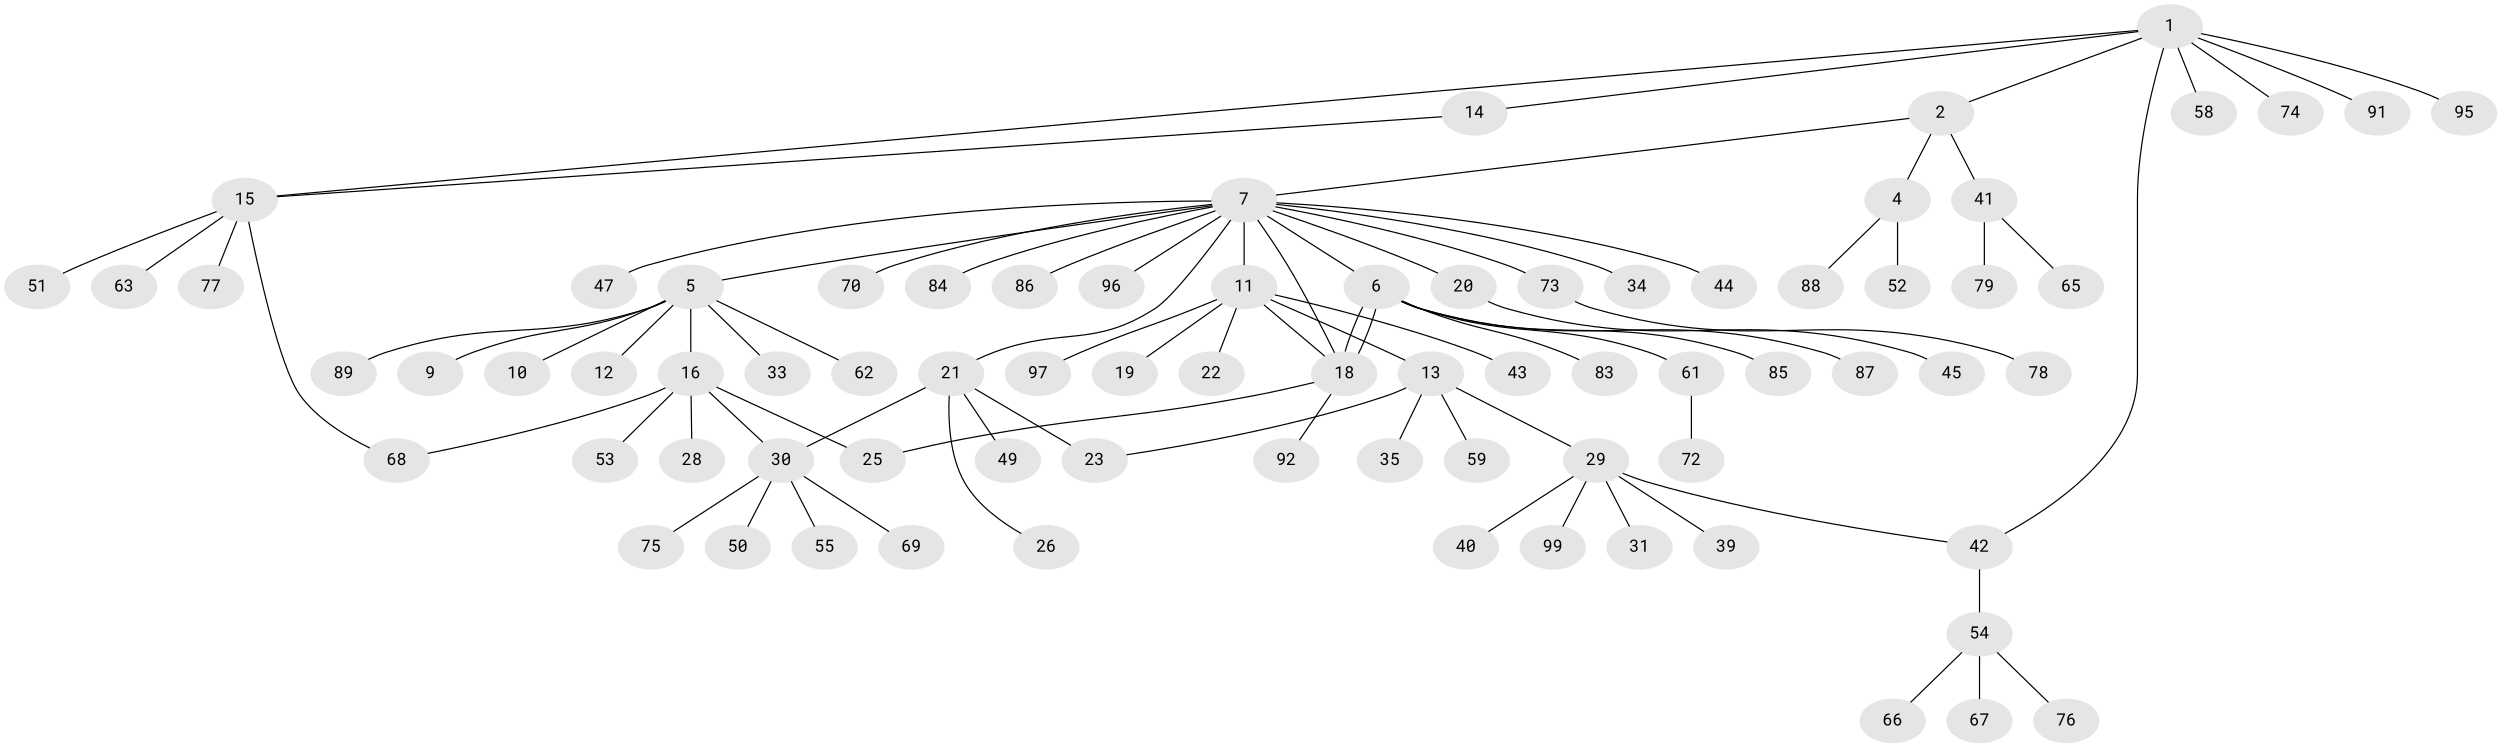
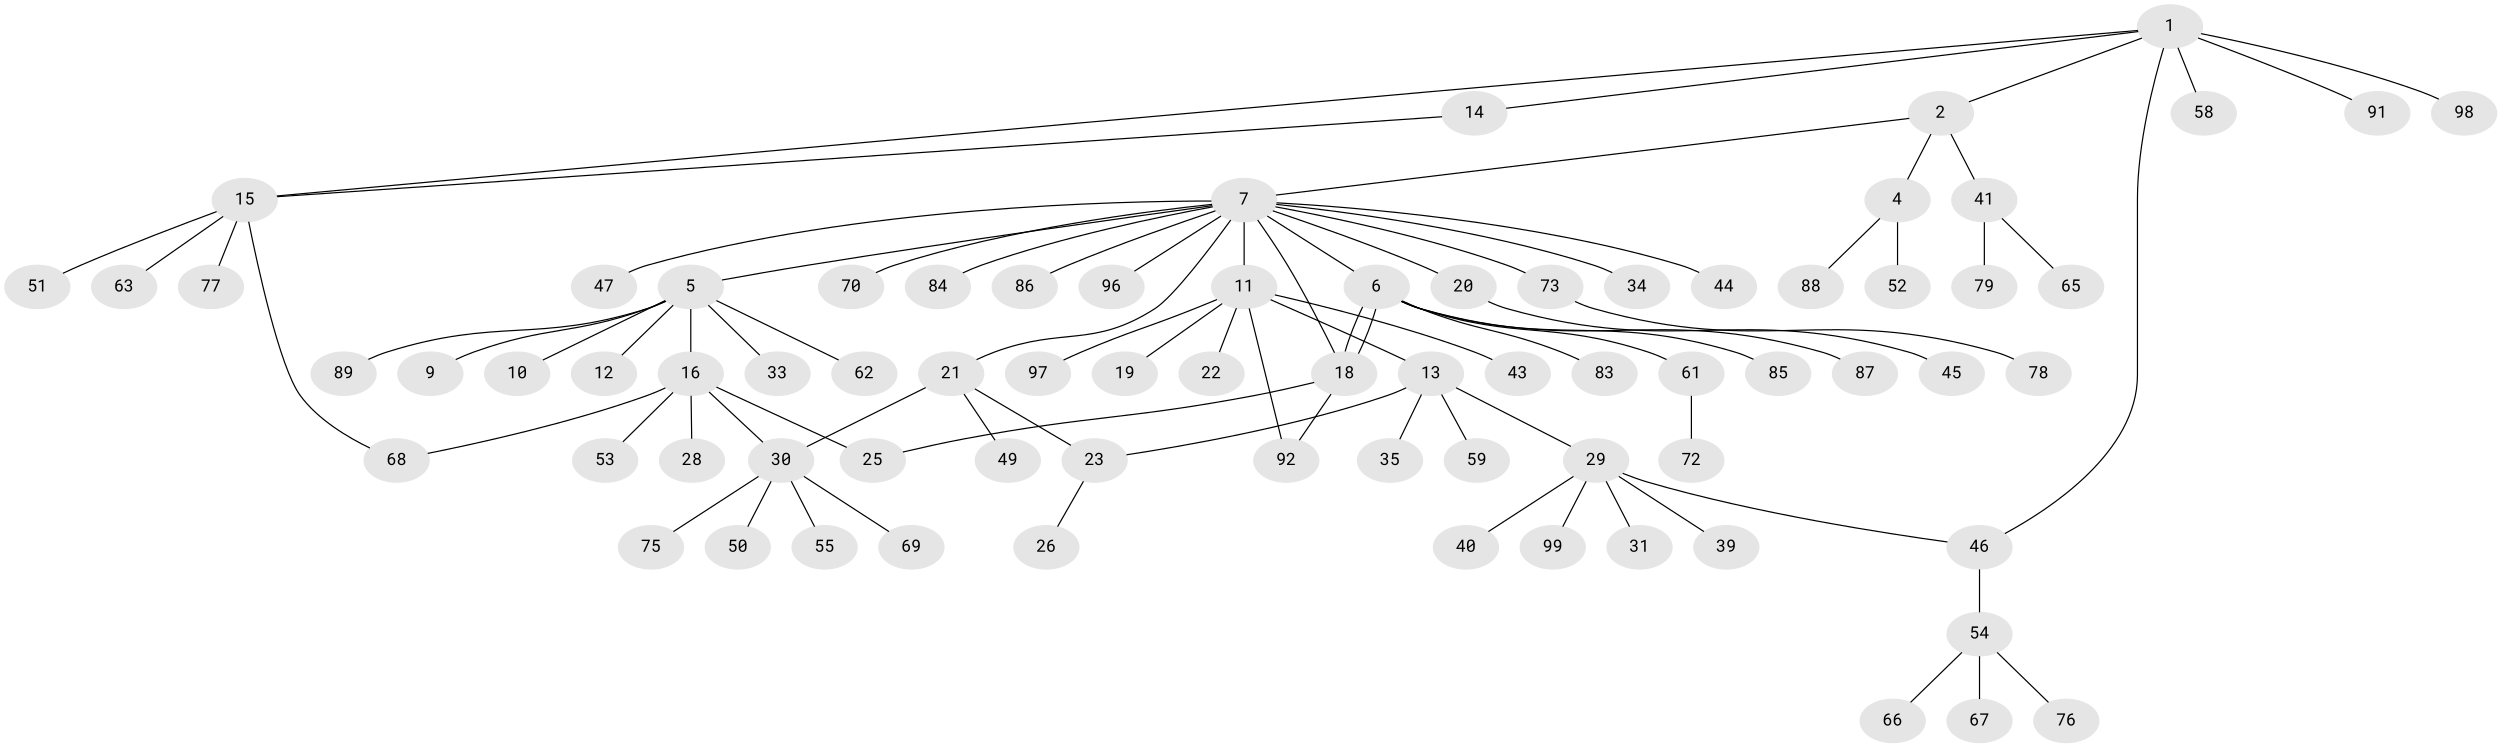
  graph {
    fontname="Roboto Mono"
    node [color=gray90 fontname="Roboto Mono" style=filled]
    edge [fontname="Roboto Mono"]
    1 [super="+100"]
    2
    14
    15 [super="+27"]
-   46 [super="+94" label=42]
+   46 [super="+94"]
    58
-   74
    91
-   98 [label=95]
+   98
    n10 [label=7 super="+64"]
    4 [super="+37"]
    41 [super="+56"]
    51 [super="+80"]
    63
    68
    77
    54 [super="+90"]
    5 [super="+7"]
    6 [super="+8"]
    11 [super="+60"]
    18 [super="+38"]
    20
    21 [super="+82"]
    34
    44
    47
    70
    73 [super="+95"]
    84
    86
    96
    n32 [label=52]
    88
    65
    79
    9 [super="+42"]
    10
    12 [super="+81"]
    16 [super="+17"]
    33
    62
    89
    61
    83
    85
    87
    13 [super="+24"]
    19
    22
    43
    97
    25
    92
    45
    23
    30 [super="+36"]
    49
    78
    28
    53
    72 [super="+93"]
    29 [super="+52"]
    35
    59
    26 [super="+32"]
    31
    39
    40
    99
    50
    55 [super="+71"]
    69
    75
    66
    67
    76
    1 -- 2
    1 -- 14
    1 -- 15
    1 -- 46
    1 -- 58
-   1 -- 74
    1 -- 91
    1 -- 98
    2 -- n10
    2 -- 4
    2 -- 41
    14 -- 15
    15 -- 51
    15 -- 63
    15 -- 68
    15 -- 77
    46 -- 54
    n10 -- 5
    n10 -- 6
    n10 -- 11 [weight=2]
    n10 -- 18
    n10 -- 20
    n10 -- 21
    n10 -- 34
    n10 -- 44
    n10 -- 47
    n10 -- 70
    n10 -- 73
    n10 -- 84
    n10 -- 86
    n10 -- 96
    4 -- n32
    4 -- 88
    41 -- 65
    41 -- 79
    54 -- 66
    54 -- 67
    54 -- 76
    5 -- 9
    5 -- 10
    5 -- 12
    5 -- 16
    5 -- 33
    5 -- 62
    5 -- 89
    6 -- 18
    6 -- 18
    6 -- 61
    6 -- 83
    6 -- 85
    6 -- 87
-   11 -- 18
+   11 -- 92
    11 -- 13
    11 -- 19
    11 -- 22
    11 -- 43
    11 -- 97
    18 -- 25
    18 -- 92
    20 -- 45
    21 -- 23
    21 -- 30
    21 -- 49
    73 -- 78
    16 -- 68
    16 -- 25
    16 -- 30
    16 -- 28
    16 -- 53
    61 -- 72
    13 -- 23
    13 -- 29
    13 -- 35
    13 -- 59
-   21 -- 26
+   23 -- 26
    30 -- 50
    30 -- 55
    30 -- 69
    30 -- 75
    29 -- 46
    29 -- 31
    29 -- 39
    29 -- 40
    29 -- 99
  }
